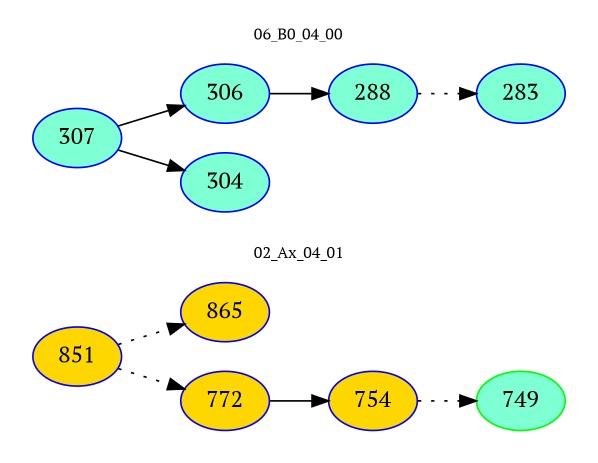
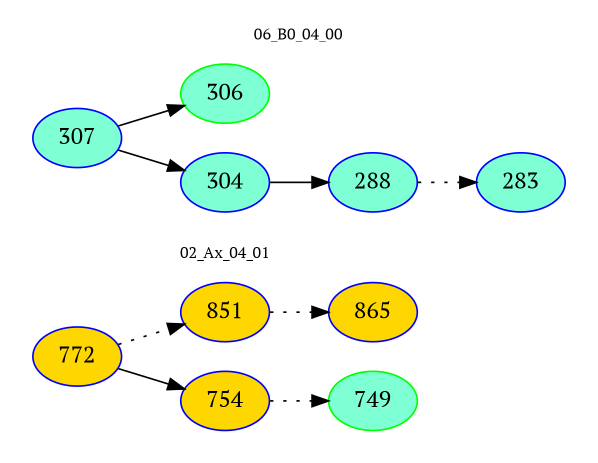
  digraph {
    fontname="PT Serif"
    rankdir=LR
    node [color=blue fillcolor=aquamarine fontname="PT Serif" style=filled]
    edge [color=black fontname="PT Serif" style=solid]
    n1 [fillcolor=gold label=772]
    n2 [fillcolor=gold label=754]
    n3 [fillcolor=gold label=851]
    n4 [color=green label=749]
    n5 [fillcolor=gold label=865]
    n6 [label=304]
    n7 [label=288]
    n8 [label=307]
    n9 [label=283]
-   n10 [label=306]
+   n10 [color=green label=306]
    subgraph cluster_1 {
      color=white
      fontsize=10
      label="02_Ax_04_01"
      n1
      n2
      n3
      n4
      n5
    }
    subgraph cluster_2 {
      color=white
      fontsize=10
      label="06_B0_04_00"
      n6
      n7
      n8
      n9
      n10
    }
    n1 -> n2
-   n3 -> n1 [style=dotted]
+   n1 -> n3 [style=dotted]
    n2 -> n4 [style=dotted]
    n3 -> n5 [style=dotted]
-   n10 -> n7
+   n6 -> n7
    n7 -> n9 [style=dotted]
    n8 -> n6
    n8 -> n10
  }
